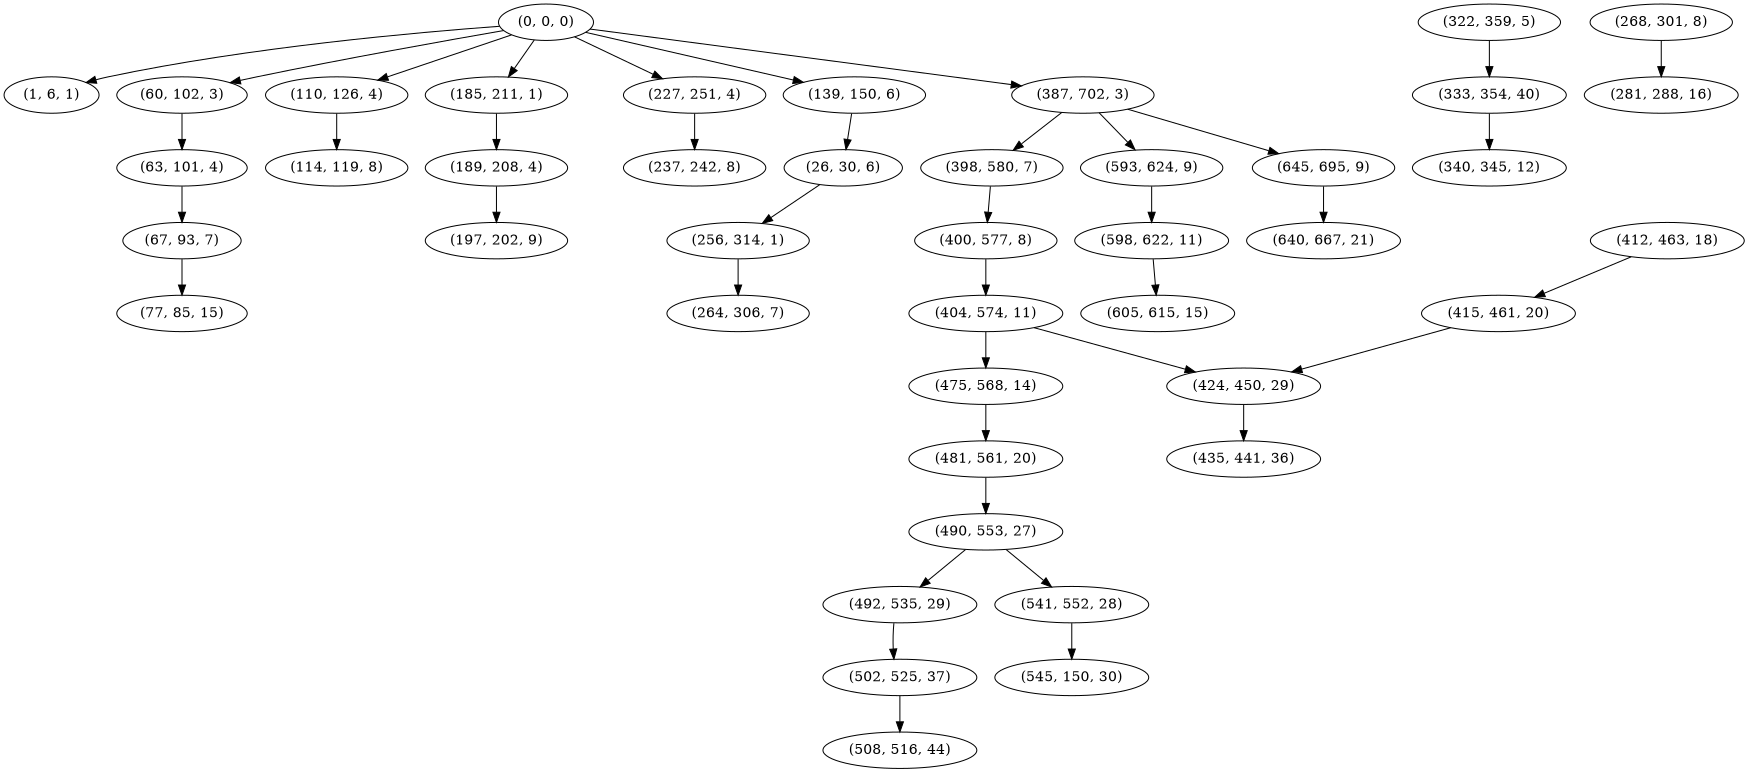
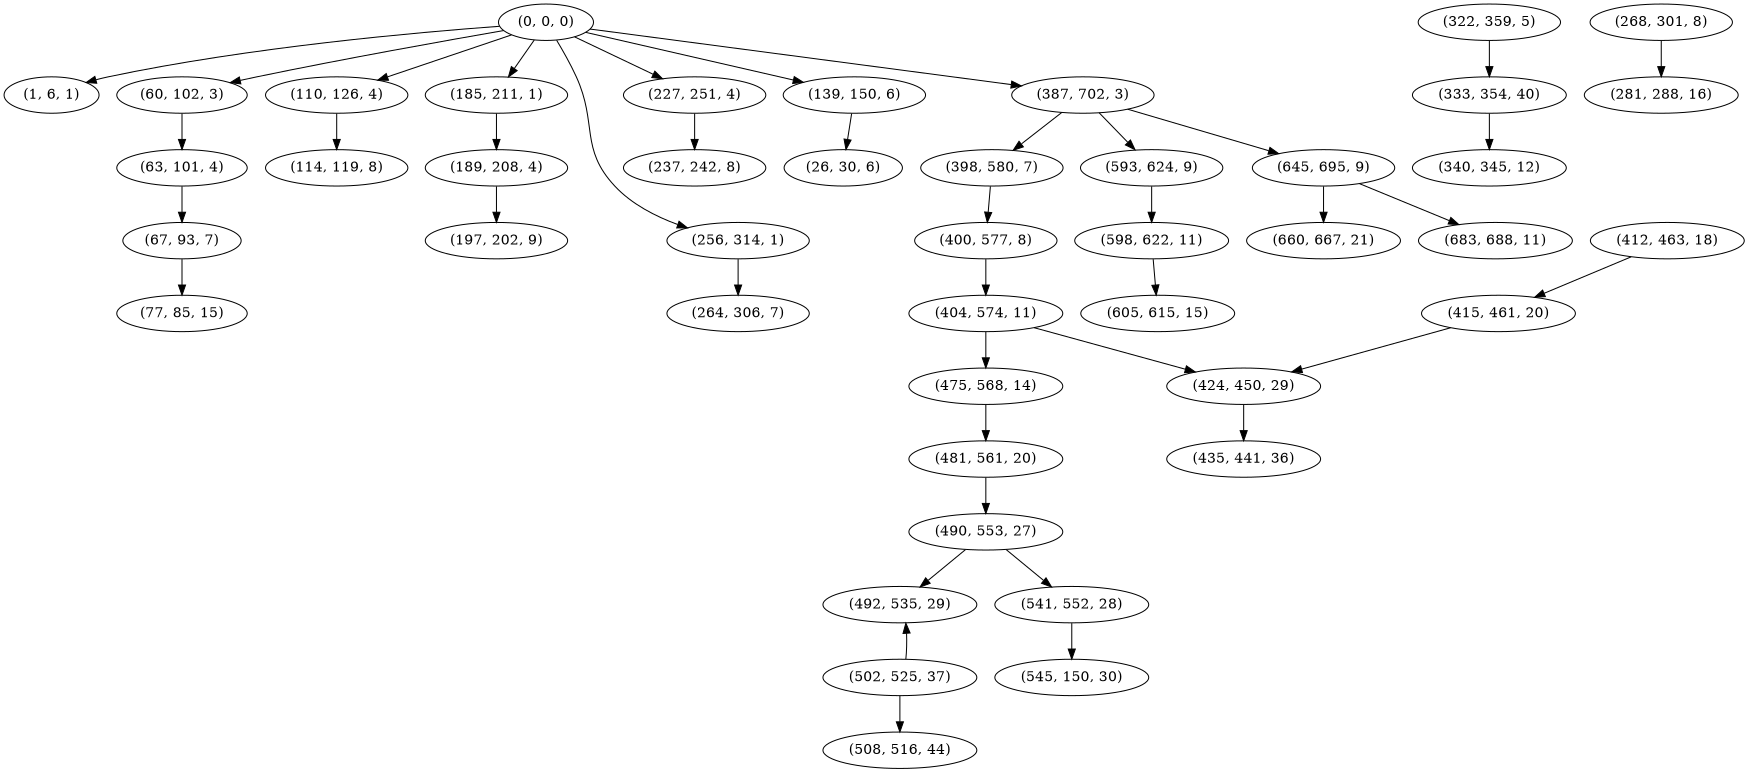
  digraph {
    "(0, 0, 0)"
    "(1, 6, 1)"
    "(60, 102, 3)"
    "(110, 126, 4)"
    "(139, 150, 6)"
    "(185, 211, 1)"
    "(227, 251, 4)"
    "(256, 314, 1)"
    "(387, 702, 3)"
    "(63, 101, 4)"
    "(114, 119, 8)"
    "(26, 30, 6)"
    "(189, 208, 4)"
    "(237, 242, 8)"
    "(264, 306, 7)"
    n16 [label="(333, 354, 40)"]
    "(322, 359, 5)"
    "(398, 580, 7)"
    "(593, 624, 9)"
    "(645, 695, 9)"
    "(67, 93, 7)"
    "(77, 85, 15)"
    "(197, 202, 9)"
    "(268, 301, 8)"
    "(281, 288, 16)"
    "(340, 345, 12)"
    "(400, 577, 8)"
    "(598, 622, 11)"
-   "(660, 667, 21)" [label="(640, 667, 21)"]
+   "(660, 667, 21)"
+   "(683, 688, 11)"
    "(404, 574, 11)"
    "(475, 568, 14)"
    "(424, 450, 29)"
    "(412, 463, 18)"
    "(415, 461, 20)"
    "(481, 561, 20)"
    "(435, 441, 36)"
    "(490, 553, 27)"
    "(492, 535, 29)"
    "(541, 552, 28)"
    "(502, 525, 37)"
    n42 [label="(545, 150, 30)"]
    n43 [label="(508, 516, 44)"]
    "(605, 615, 15)"
    "(0, 0, 0)" -> "(1, 6, 1)"
    "(0, 0, 0)" -> "(60, 102, 3)"
    "(0, 0, 0)" -> "(110, 126, 4)"
    "(0, 0, 0)" -> "(139, 150, 6)"
    "(0, 0, 0)" -> "(185, 211, 1)"
    "(0, 0, 0)" -> "(227, 251, 4)"
-   "(26, 30, 6)" -> "(256, 314, 1)"
+   "(0, 0, 0)" -> "(256, 314, 1)"
    "(0, 0, 0)" -> "(387, 702, 3)"
    "(60, 102, 3)" -> "(63, 101, 4)"
    "(110, 126, 4)" -> "(114, 119, 8)"
    "(139, 150, 6)" -> "(26, 30, 6)"
    "(185, 211, 1)" -> "(189, 208, 4)"
    "(227, 251, 4)" -> "(237, 242, 8)"
    "(256, 314, 1)" -> "(264, 306, 7)"
    "(387, 702, 3)" -> "(398, 580, 7)"
    "(387, 702, 3)" -> "(593, 624, 9)"
    "(387, 702, 3)" -> "(645, 695, 9)"
    "(63, 101, 4)" -> "(67, 93, 7)"
    "(189, 208, 4)" -> "(197, 202, 9)"
    n16 -> "(340, 345, 12)"
    "(322, 359, 5)" -> n16
    "(398, 580, 7)" -> "(400, 577, 8)"
    "(593, 624, 9)" -> "(598, 622, 11)"
    "(645, 695, 9)" -> "(660, 667, 21)"
+   "(645, 695, 9)" -> "(683, 688, 11)"
    "(67, 93, 7)" -> "(77, 85, 15)"
    "(268, 301, 8)" -> "(281, 288, 16)"
    "(400, 577, 8)" -> "(404, 574, 11)"
    "(598, 622, 11)" -> "(605, 615, 15)"
    "(404, 574, 11)" -> "(475, 568, 14)"
    "(404, 574, 11)" -> "(424, 450, 29)"
    "(475, 568, 14)" -> "(481, 561, 20)"
    "(424, 450, 29)" -> "(435, 441, 36)"
    "(412, 463, 18)" -> "(415, 461, 20)"
    "(415, 461, 20)" -> "(424, 450, 29)"
    "(481, 561, 20)" -> "(490, 553, 27)"
    "(490, 553, 27)" -> "(492, 535, 29)"
    "(490, 553, 27)" -> "(541, 552, 28)"
-   "(492, 535, 29)" -> "(502, 525, 37)"
+   "(502, 525, 37)" -> "(492, 535, 29)"
    "(541, 552, 28)" -> n42
    "(502, 525, 37)" -> n43
  }
